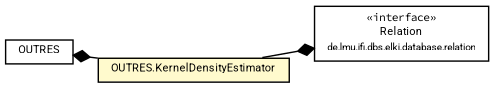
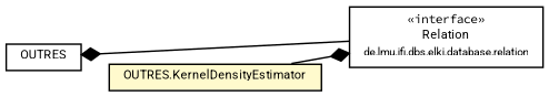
  digraph {
    fontname="Source Code Pro"
    nodesep=0.15
    rankdir=LR
    ranksep=0.25
    node [fontcolor=black fontname="Source Code Pro" fontsize=8 margin=0 shape=plaintext]
    edge [color=black fontname="Source Code Pro" fontsize=7 labelfontname=Roboto labelfontsize=7]
    n1 [height=0 label=<<table title="de.lmu.ifi.dbs.elki.database.relation.Relation" border="0" cellborder="1" cellspacing="0" cellpadding="2" href="../../../database/relation/Relation.html" target="_parent"> 		<tr><td><table border="0" cellspacing="0" cellpadding="1"> 		<tr><td align="center" balign="center"> &#171;interface&#187; </td></tr> 		<tr><td align="center" balign="center"> <font face="Roboto">Relation</font> </td></tr> 		<tr><td align="center" balign="center"> <font face="Roboto" point-size="7.0">de.lmu.ifi.dbs.elki.database.relation</font> </td></tr> 		</table></td></tr> 		</table>> width=0]
    n2 [height=0 label=<<table title="de.lmu.ifi.dbs.elki.algorithm.outlier.subspace.OUTRES" border="0" cellborder="1" cellspacing="0" cellpadding="2" href="OUTRES.html" target="_parent"> 		<tr><td><table border="0" cellspacing="0" cellpadding="1"> 		<tr><td align="center" balign="center"> <font face="Roboto">OUTRES</font> </td></tr> 		</table></td></tr> 		</table>> width=0]
    n3 [height=0 label=<<table title="de.lmu.ifi.dbs.elki.algorithm.outlier.subspace.OUTRES.KernelDensityEstimator" border="0" cellborder="1" cellspacing="0" cellpadding="2" bgcolor="lemonChiffon" href="OUTRES.KernelDensityEstimator.html" target="_parent"> 		<tr><td><table border="0" cellspacing="0" cellpadding="1"> 		<tr><td align="center" balign="center"> <font face="Roboto">OUTRES.KernelDensityEstimator</font> </td></tr> 		</table></td></tr> 		</table>> width=0]
-   n2 -> n3 [arrowhead=none arrowtail=diamond dir=back weight=6]
+   n2 -> n1 [arrowhead=none arrowtail=diamond dir=back weight=6]
    n3 -> n1 [arrowhead=diamond weight=1]
  }
